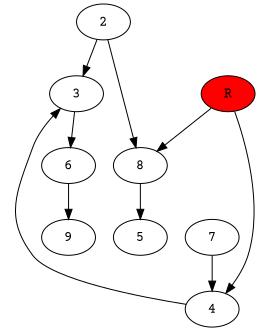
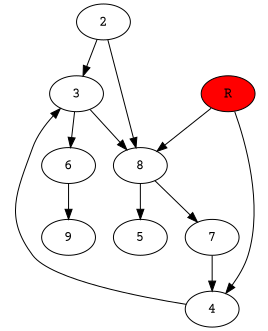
  digraph {
    fontname="Courier Prime"
    node [fontname="Courier Prime"]
    edge [fontname="Courier Prime"]
    2
    3
    8
    6
    9
    7
    5
    4
    R [fillcolor="#ff0000" style=filled]
    2 -> 3
    2 -> 8
+   3 -> 8
    3 -> 6
+   8 -> 7
    8 -> 5
    6 -> 9
    7 -> 4
    4 -> 3
    R -> 8
    R -> 4
  }
